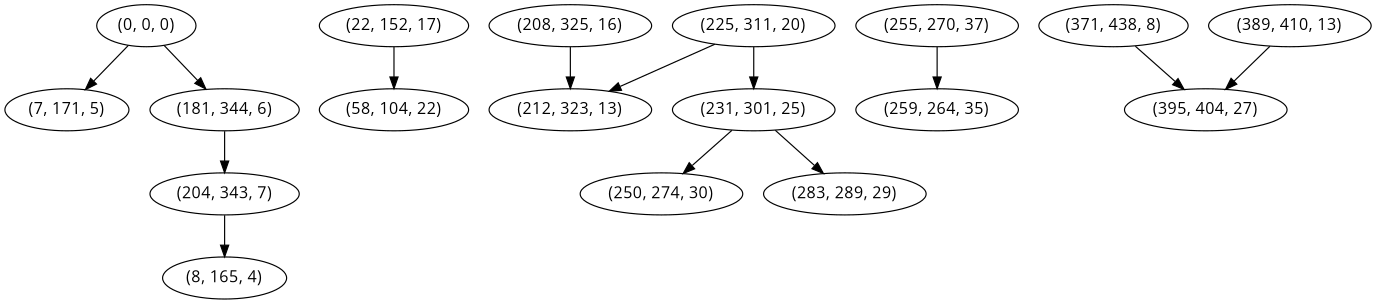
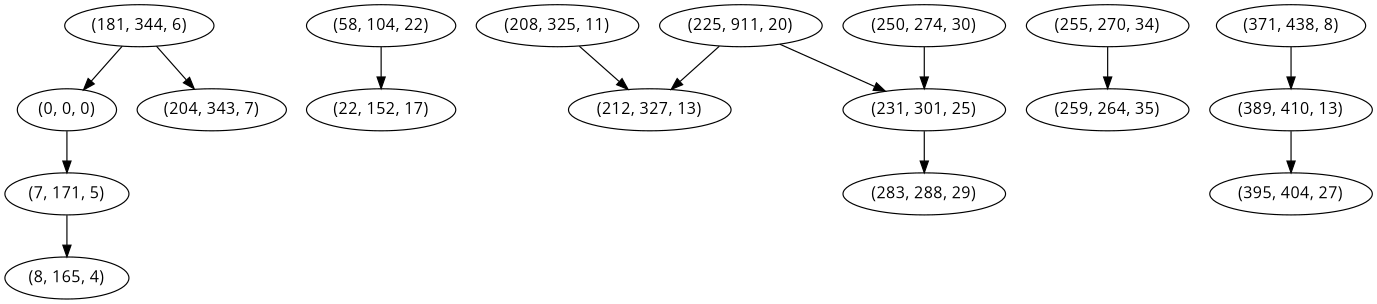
  digraph {
    fontname="Open Sans"
    node [fontname="Open Sans"]
    edge [fontname="Open Sans"]
    n1 [label="(7, 171, 5)"]
    "(0, 0, 0)"
    "(181, 344, 6)"
    "(8, 165, 4)"
    "(204, 343, 7)"
    "(22, 152, 17)"
    "(58, 104, 22)"
-   "(208, 325, 11)" [label="(208, 325, 16)"]
-   "(212, 323, 13)"
-   "(225, 311, 20)"
+   "(208, 325, 11)"
+   "(212, 323, 13)" [label="(212, 327, 13)"]
+   "(225, 311, 20)" [label="(225, 911, 20)"]
    "(231, 301, 25)"
    "(250, 274, 30)"
-   "(283, 289, 29)"
+   "(283, 289, 29)" [label="(283, 288, 29)"]
    n14 [label="(259, 264, 35)"]
-   "(255, 270, 34)" [label="(255, 270, 37)"]
+   "(255, 270, 34)"
    n16 [label="(371, 438, 8)"]
    "(389, 410, 13)"
    n18 [label="(395, 404, 27)"]
-   "(204, 343, 7)" -> "(8, 165, 4)"
+   n1 -> "(8, 165, 4)"
    "(0, 0, 0)" -> n1
-   "(0, 0, 0)" -> "(181, 344, 6)"
+   "(181, 344, 6)" -> "(0, 0, 0)"
    "(181, 344, 6)" -> "(204, 343, 7)"
-   "(22, 152, 17)" -> "(58, 104, 22)"
+   "(58, 104, 22)" -> "(22, 152, 17)"
    "(208, 325, 11)" -> "(212, 323, 13)"
    "(225, 311, 20)" -> "(212, 323, 13)"
    "(225, 311, 20)" -> "(231, 301, 25)"
-   "(231, 301, 25)" -> "(250, 274, 30)"
+   "(250, 274, 30)" -> "(231, 301, 25)"
    "(231, 301, 25)" -> "(283, 289, 29)"
    "(255, 270, 34)" -> n14
-   n16 -> n18
+   n16 -> "(389, 410, 13)"
    "(389, 410, 13)" -> n18
  }
